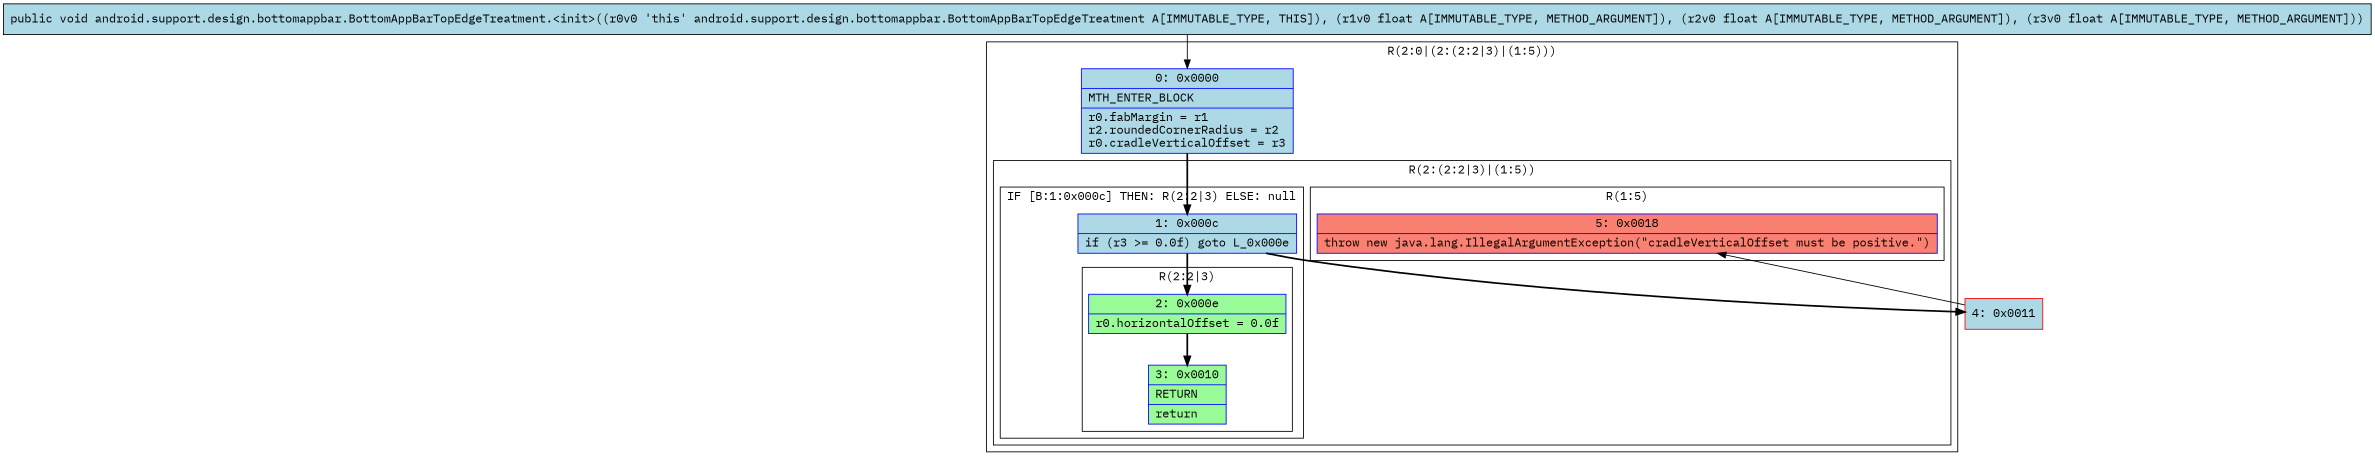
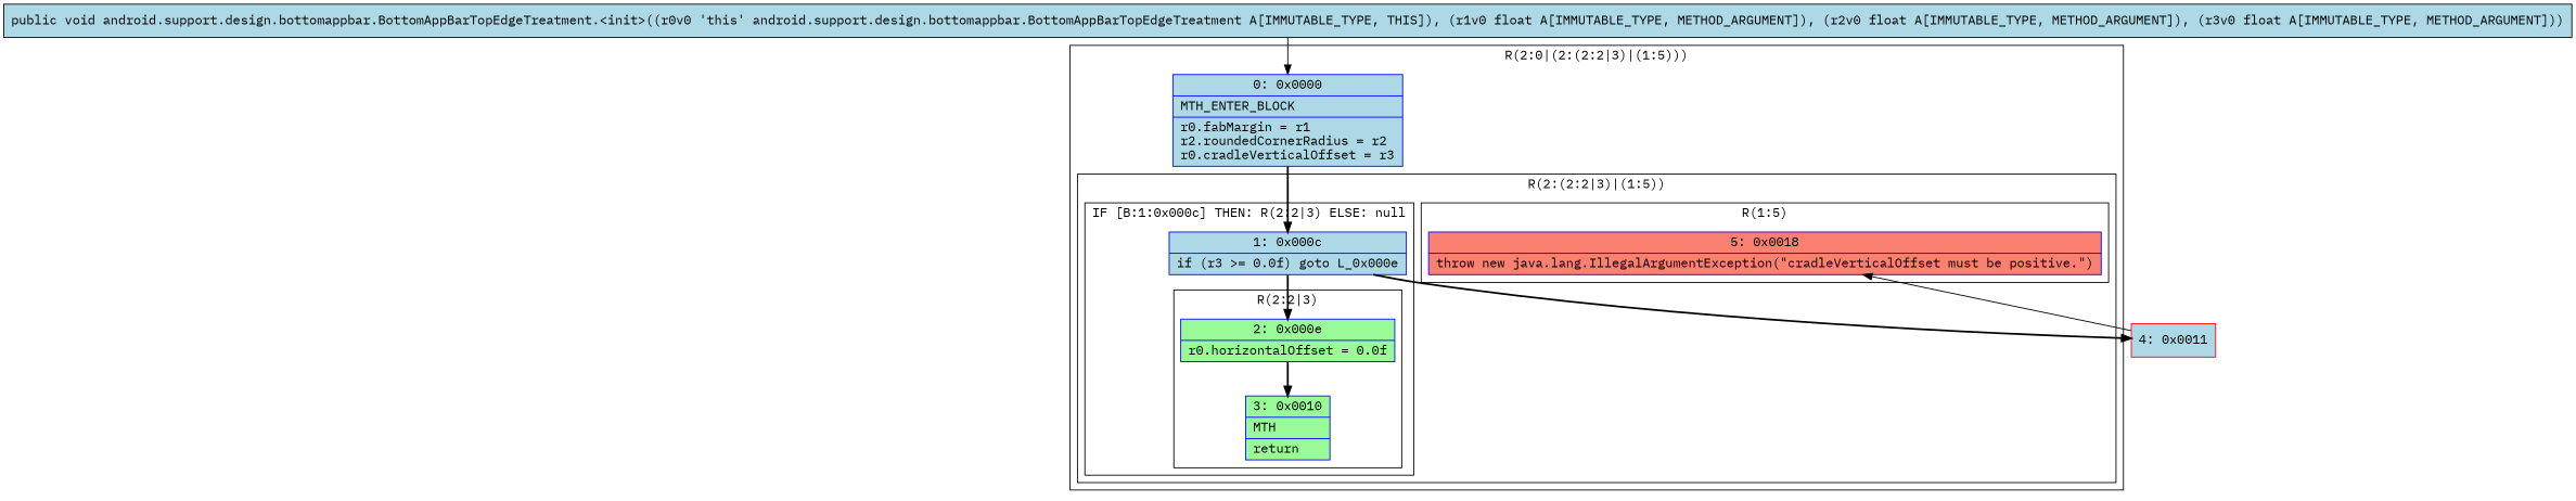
  digraph {
    fontname="IBM Plex Mono"
    node [color=blue fillcolor=lightblue fontname="IBM Plex Mono" shape=record style=filled]
    edge [fontname="IBM Plex Mono" style=bold]
    n1 [fillcolor=palegreen label="{2\:\ 0x000e|r0.horizontalOffset = 0.0f\l}"]
-   n2 [fillcolor=palegreen label="{3\:\ 0x0010|RETURN\l|return\l}"]
+   n2 [fillcolor=palegreen label="{3\:\ 0x0010|MTH\l|return\l}"]
    n3 [label="{1\:\ 0x000c|if (r3 \>= 0.0f) goto L_0x000e\l}"]
    n4 [fillcolor=salmon label="{5\:\ 0x0018|throw new java.lang.IllegalArgumentException(\"cradleVerticalOffset must be positive.\")\l}"]
    n5 [label="{0\:\ 0x0000|MTH_ENTER_BLOCK\l|r0.fabMargin = r1\lr2.roundedCornerRadius = r2\lr0.cradleVerticalOffset = r3\l}"]
    n6 [color=red label="{4\:\ 0x0011}"]
    n7 [label="{public void android.support.design.bottomappbar.BottomAppBarTopEdgeTreatment.\<init\>((r0v0 'this' android.support.design.bottomappbar.BottomAppBarTopEdgeTreatment A[IMMUTABLE_TYPE, THIS]), (r1v0 float A[IMMUTABLE_TYPE, METHOD_ARGUMENT]), (r2v0 float A[IMMUTABLE_TYPE, METHOD_ARGUMENT]), (r3v0 float A[IMMUTABLE_TYPE, METHOD_ARGUMENT])) }" color=""]
    subgraph cluster_1 {
      label="R(2:0|(2:(2:2|3)|(1:5)))"
      n5
      subgraph cluster_2 {
        label="R(2:(2:2|3)|(1:5))"
        subgraph cluster_3 {
          label="IF [B:1:0x000c] THEN: R(2:2|3) ELSE: null"
          n3
          subgraph cluster_4 {
            label="R(2:2|3)"
            n1
            n2
          }
        }
        subgraph cluster_5 {
          label="R(1:5)"
          n4
        }
      }
    }
    n1 -> n2
    n3 -> n1
    n3 -> n6
    n5 -> n3
    n6 -> n4 [style=solid]
    n7 -> n5 [style=solid]
  }
